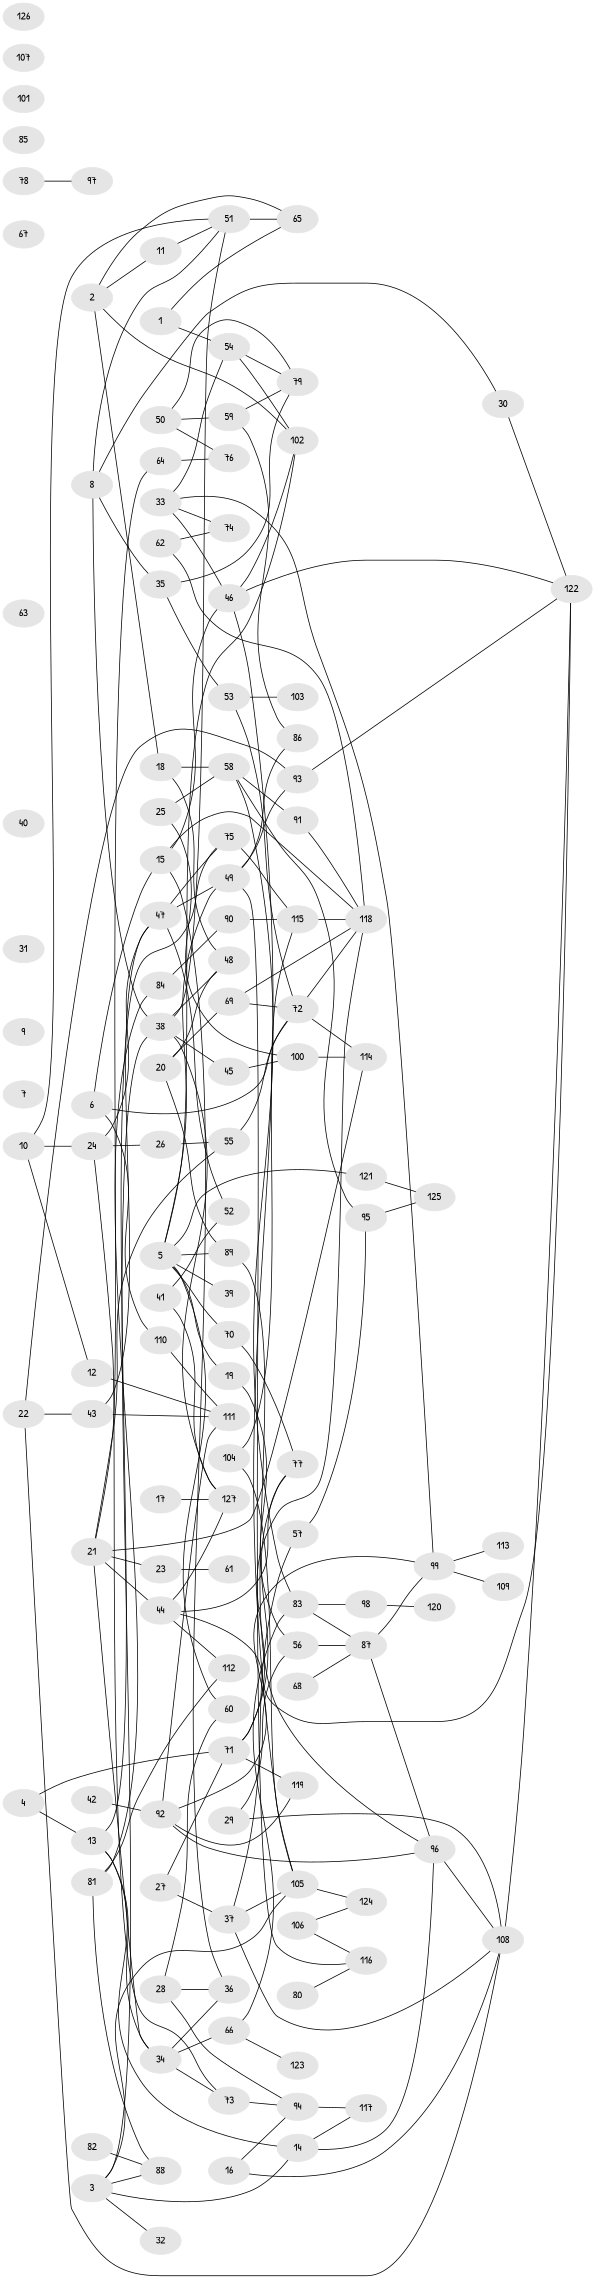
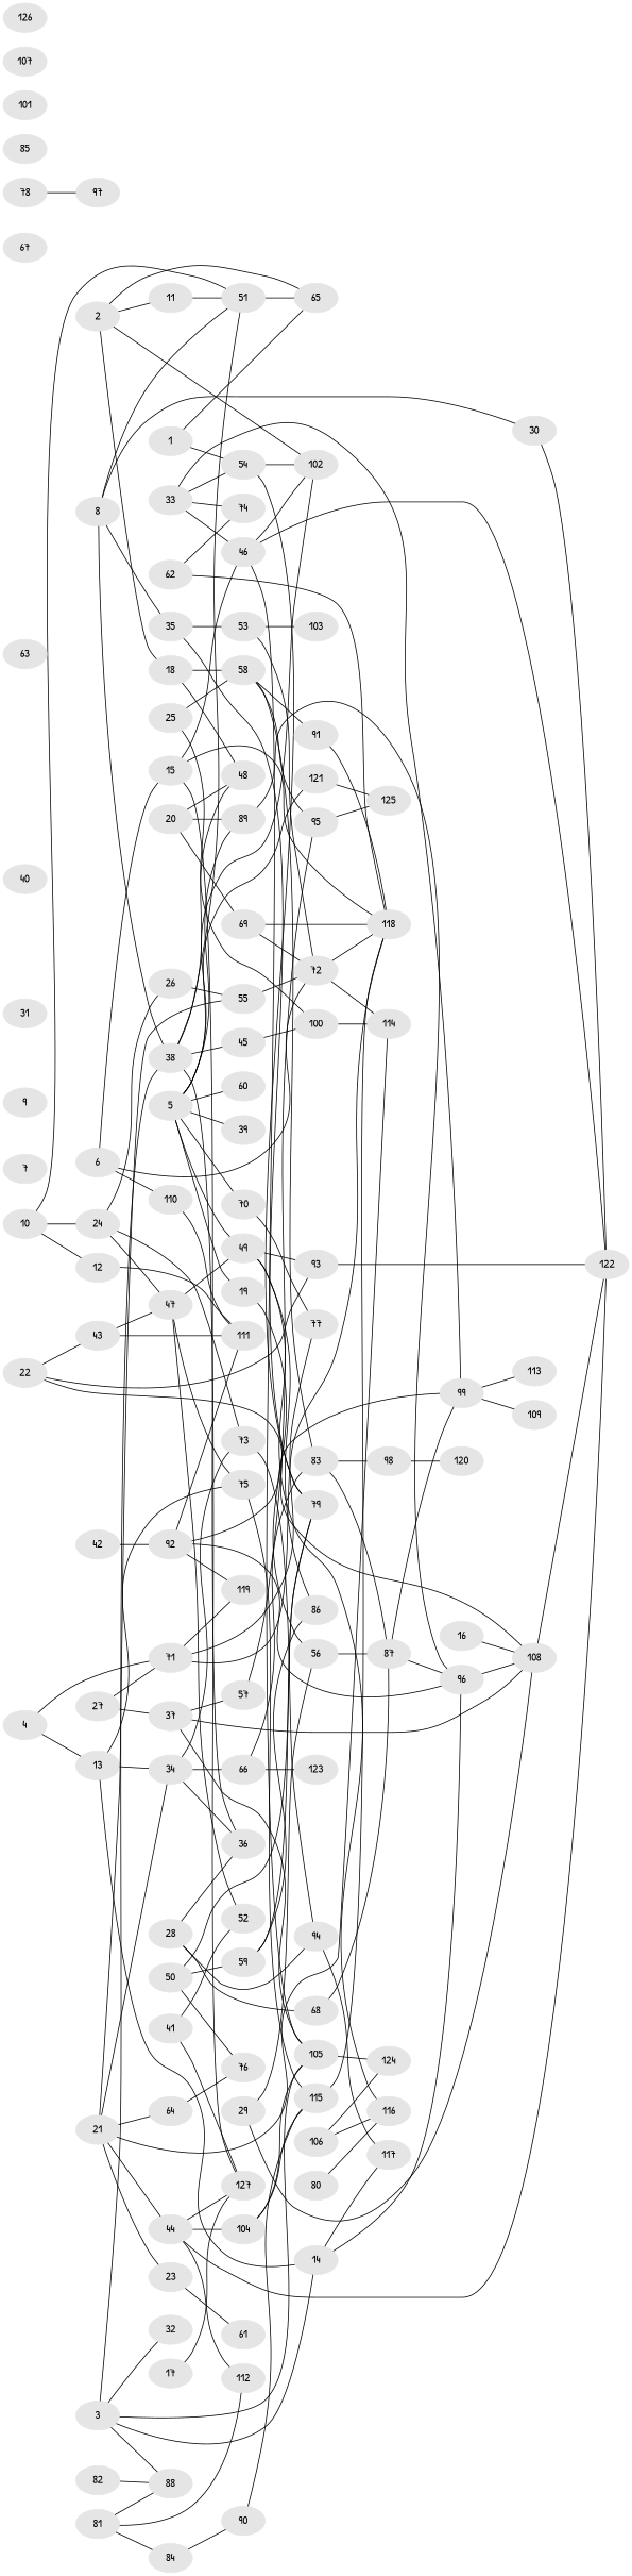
  graph {
    fontname="Patrick Hand"
    rankdir=LR
    node [color=gray90 fontname="Patrick Hand" style=filled]
    edge [fontname="Patrick Hand"]
    1
    54
    65
    102
    79
    2
    11
    18
    51
    48
    58
    3
    14
    32
    38
    88
    105
    96
    117
    127
    45
    124
    4
    13
    71
    34
    75
    118
    77
    119
    5
    19
    39
    49
    60
    70
    89
    121
    56
    93
    86
    116
    125
    6
    15
    72
    110
    36
    46
    114
    111
    7
    8
    30
    35
    122
    53
    9
    10
    12
    24
    26
    47
    73
    66
    115
    108
    16
    94
    17
    95
    83
    91
    87
    20
    69
    21
    23
    44
    55
    64
    61
    112
    76
    22
    43
    52
    25
    100
    27
    37
    57
    28
    29
    31
    33
    74
    99
    109
    113
    123
    103
    40
    41
    42
    92
    50
    59
    98
    62
    63
    67
    68
    78
    97
    80
    81
    84
    90
    82
    120
    85
    101
    104
    106
    107
    126
    1 -- 54
    1 -- 65
    54 -- 102
    54 -- 79
    2 -- 65
    2 -- 102
    2 -- 11
    2 -- 18
    11 -- 51
    18 -- 48
    18 -- 58
    51 -- 65
    58 -- 95
    58 -- 83
    58 -- 91
    3 -- 14
    3 -- 32
    3 -- 38
    3 -- 88
    3 -- 105
    14 -- 96
    14 -- 117
    38 -- 51
    38 -- 48
    38 -- 127
    38 -- 45
    105 -- 124
    96 -- 108
    45 -- 100
    4 -- 13
    4 -- 71
    13 -- 14
    13 -- 34
    13 -- 75
    71 -- 118
    71 -- 77
    71 -- 119
    34 -- 36
    34 -- 73
    34 -- 66
    75 -- 115
    5 -- 102
    5 -- 19
    5 -- 39
    5 -- 49
    5 -- 60
    5 -- 70
    5 -- 89
    5 -- 121
    19 -- 56
    49 -- 93
    49 -- 86
    49 -- 116
    70 -- 77
    89 -- 96
    121 -- 125
    56 -- 87
    93 -- 122
    6 -- 15
    6 -- 72
    6 -- 110
    15 -- 118
    15 -- 36
    15 -- 46
    72 -- 118
    72 -- 114
    110 -- 111
    46 -- 102
    46 -- 105
    46 -- 122
    8 -- 51
    8 -- 38
    8 -- 30
    8 -- 35
    30 -- 122
    35 -- 79
    35 -- 53
    53 -- 72
    53 -- 103
    10 -- 51
    10 -- 12
    10 -- 24
    12 -- 111
    24 -- 26
    24 -- 47
    24 -- 73
    26 -- 55
    47 -- 75
    47 -- 49
    47 -- 52
    73 -- 94
    66 -- 83
    66 -- 123
    115 -- 118
    108 -- 122
    16 -- 108
-   16 -- 94
    94 -- 117
    17 -- 127
    95 -- 125
    83 -- 87
    83 -- 98
    91 -- 118
    87 -- 96
    87 -- 99
    20 -- 48
    20 -- 89
    20 -- 69
    69 -- 118
    69 -- 72
    21 -- 34
    21 -- 114
    21 -- 23
    21 -- 44
    21 -- 55
    21 -- 64
    23 -- 61
    44 -- 127
-   44 -- 77
+   44 -- 104
    44 -- 122
    44 -- 112
    55 -- 72
    64 -- 76
    22 -- 93
    22 -- 108
    22 -- 43
    43 -- 111
    43 -- 47
    25 -- 58
    25 -- 100
    100 -- 114
    27 -- 71
    27 -- 37
    37 -- 105
    37 -- 108
    37 -- 57
    57 -- 95
-   28 -- 60
+   28 -- 68
    28 -- 36
    28 -- 94
    29 -- 56
    29 -- 108
    33 -- 54
    33 -- 46
    33 -- 74
    33 -- 99
    99 -- 109
    99 -- 113
    41 -- 127
    41 -- 52
    42 -- 92
    92 -- 96
    92 -- 119
    92 -- 111
    92 -- 99
    50 -- 79
    50 -- 76
    50 -- 59
    59 -- 79
    59 -- 86
    98 -- 120
    62 -- 118
    62 -- 74
    68 -- 87
    78 -- 97
    80 -- 116
    81 -- 88
    81 -- 112
    81 -- 84
    84 -- 90
    90 -- 115
    82 -- 88
    104 -- 105
    104 -- 115
    106 -- 124
    106 -- 116
  }
